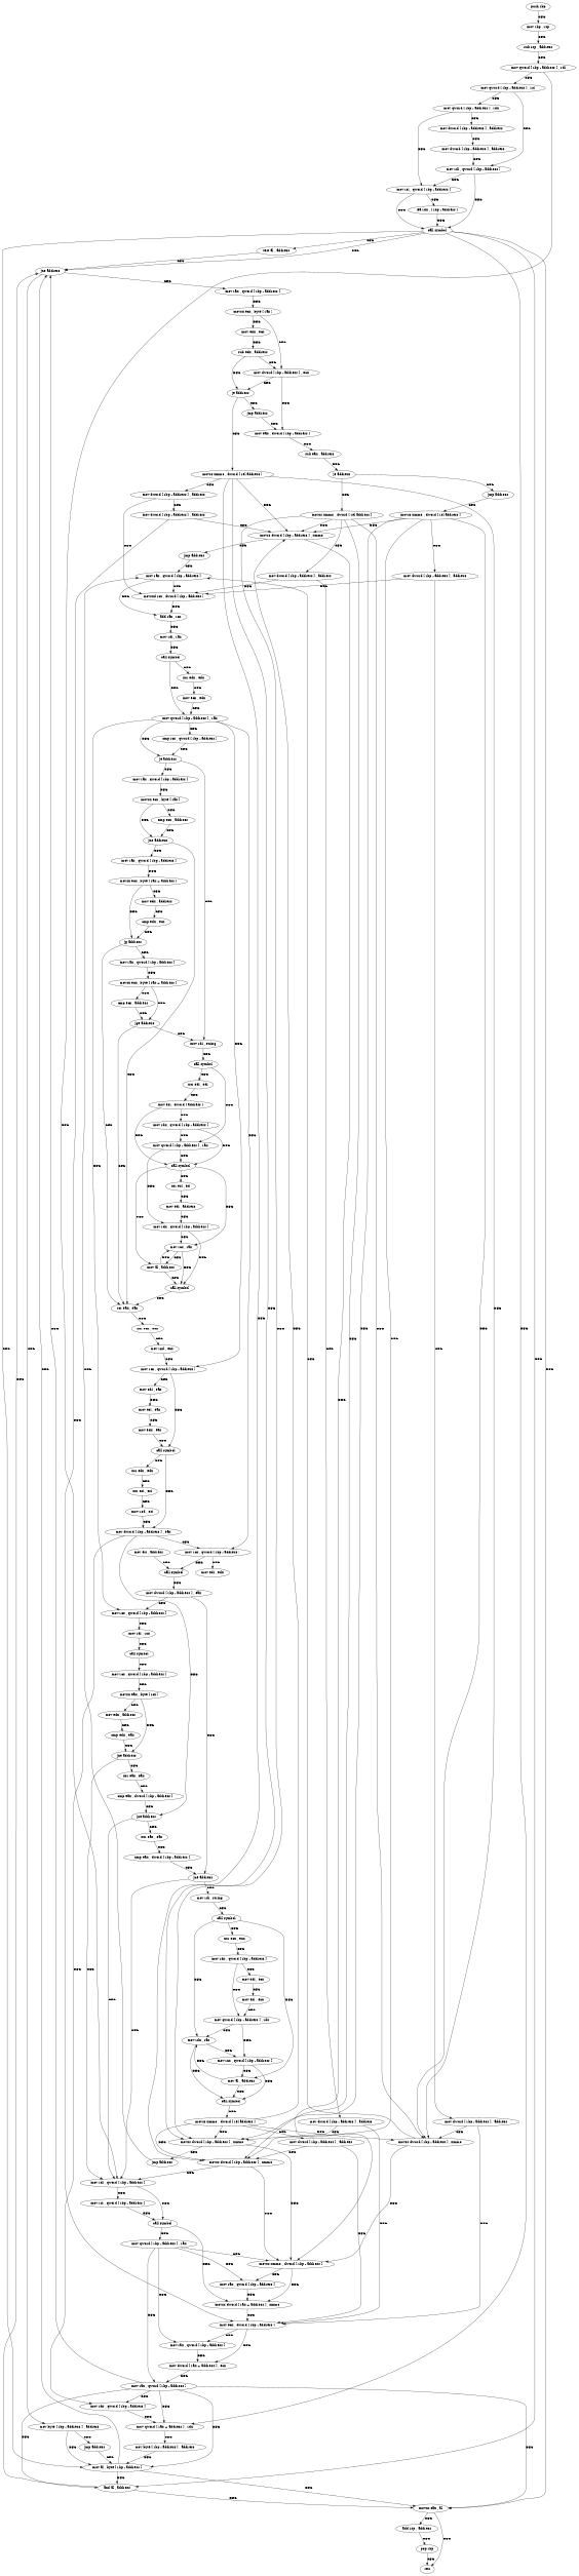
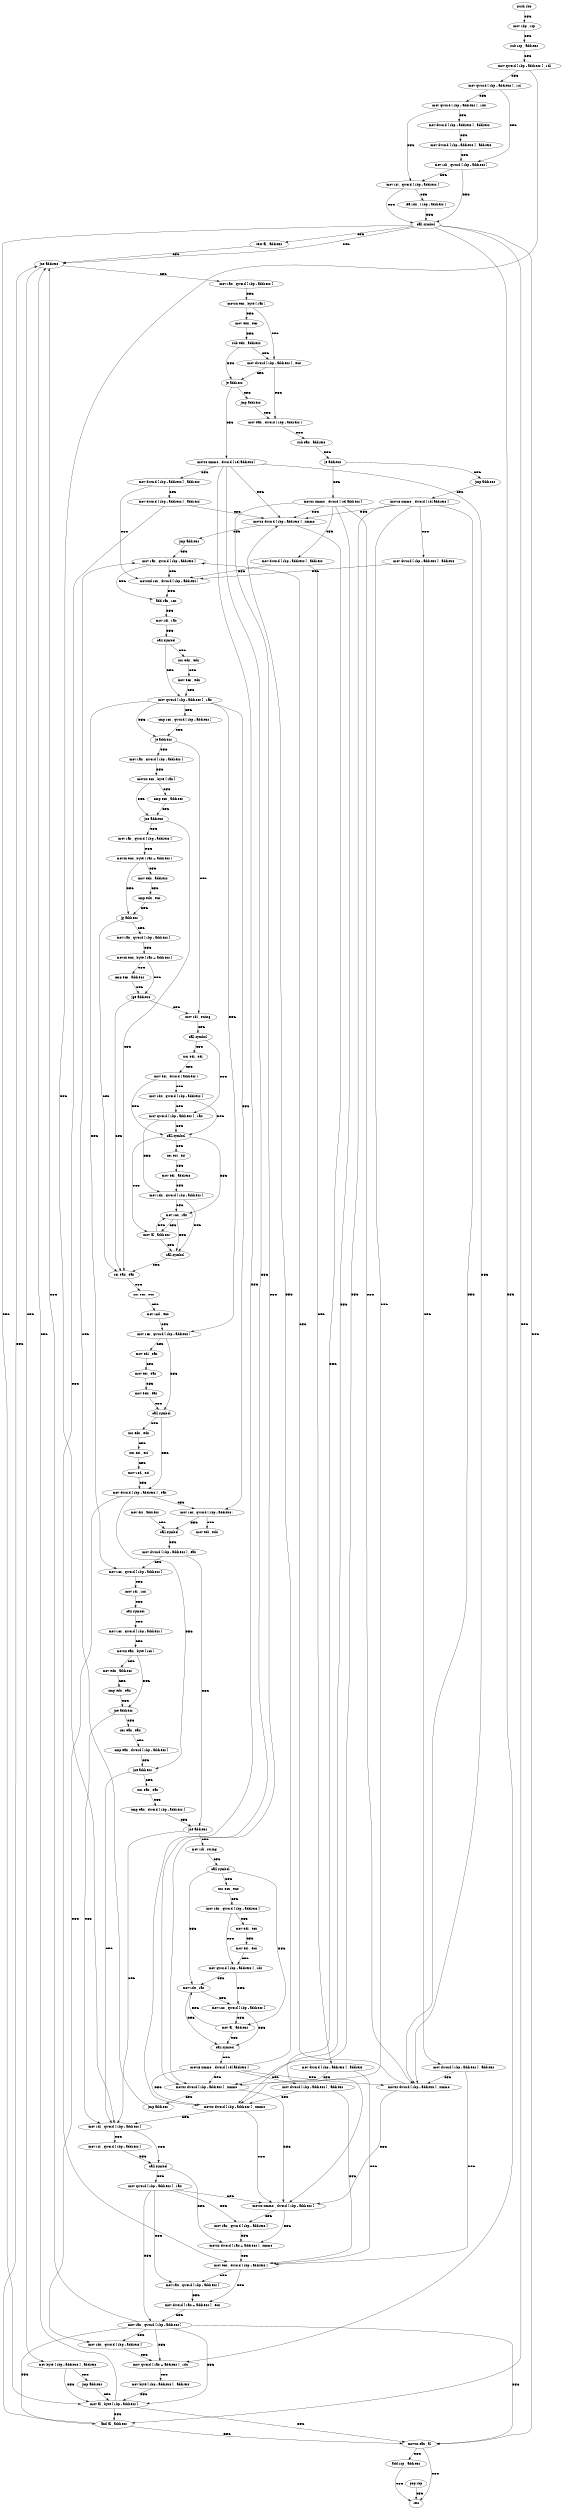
  digraph {
    n1 [label="push rbp"]
    n2 [label="mov rbp , rsp"]
    n3 [label="sub rsp , address"]
    n4 [label="mov qword [ rbp - address ] , rdi"]
    n5 [label="mov qword [ rbp - address ] , rsi"]
    n6 [label="mov rdi , qword [ rbp - address ]"]
    n7 [label="mov qword [ rbp - address ] , rdx"]
    n8 [label="mov rdi , qword [ rbp - address ]"]
    n9 [label="mov rsi , qword [ rbp - address ]"]
    n10 [label="call symbol"]
    n11 [label="mov dword [ rbp - address ] , address"]
    n12 [label="mov rsi , qword [ rbp - address ]"]
    n13 [label="call symbol"]
    n14 [label="mov dword [ rbp - address ] , address"]
    n15 [label="lea rdx , [ rbp - address ]"]
    n16 [label="test al , address"]
    n17 [label="jne address"]
    n18 [label="mov al , byte [ rbp - address ]"]
    n19 [label="and al , address"]
    n20 [label="movzx eax , al"]
    n21 [label="mov qword [ rax + address ] , rdx"]
    n22 [label="mov rax , qword [ rbp - address ]"]
    n23 [label="mov byte [ rbp - address ] , address"]
    n24 [label="add rsp , address"]
    n25 [label=retn]
    n26 [label="mov byte [ rbp - address ] , address"]
    n27 [label="movsx ecx , byte [ rax ]"]
    n28 [label="jmp address"]
    n29 [label="mov edx , ecx"]
    n30 [label="mov dword [ rbp - address ] , ecx"]
    n31 [label="sub edx , address"]
    n32 [label="je address"]
    n33 [label="mov eax , dword [ rbp - address ]"]
    n34 [label="movss xmm0 , dword [ rel address ]"]
    n35 [label="jmp address"]
    n36 [label="sub eax , address"]
    n37 [label="mov dword [ rbp - address ] , address"]
    n38 [label="movss dword [ rbp - address ] , xmm0"]
    n39 [label="movss dword [ rbp - address ] , xmm0"]
    n40 [label="movss dword [ rbp - address ] , xmm0"]
    n41 [label="movss dword [ rbp - address ] , xmm0"]
    n42 [label="mov dword [ rbp - address ] , address"]
    n43 [label="movsxd rcx , dword [ rbp - address ]"]
    n44 [label="jmp address"]
    n45 [label="movss xmm0 , dword [ rbp - address ]"]
    n46 [label="jmp address"]
    n47 [label="mov rax , qword [ rbp - address ]"]
    n48 [label="mov ecx , dword [ rbp - address ]"]
    n49 [label="add rax , rcx"]
    n50 [label="mov rax , qword [ rbp - address ]"]
    n51 [label="mov dword [ rax + address ] , ecx"]
    n52 [label="movss dword [ rax + address ] , xmm0"]
    n53 [label="mov rax , qword [ rbp - address ]"]
    n54 [label="mov rdi , rax"]
    n55 [label="je address"]
    n56 [label="pop rbp"]
    n57 [label="call symbol"]
    n58 [label="xor edx , edx"]
    n59 [label="mov qword [ rbp - address ] , rax"]
    n60 [label="mov ecx , edx"]
    n61 [label="cmp rcx , qword [ rbp - address ]"]
    n62 [label="je address"]
    n63 [label="mov rcx , qword [ rbp - address ]"]
    n64 [label="mov rcx , qword [ rbp - address ]"]
    n65 [label="mov rcx , qword [ rbp - address ]"]
    n66 [label="mov rdi , string"]
    n67 [label="mov rax , qword [ rbp - address ]"]
    n68 [label="mov edi , eax"]
    n69 [label="call symbol"]
    n70 [label="mov edi , edx"]
    n71 [label="call symbol"]
    n72 [label="mov rdi , rcx"]
    n73 [label="call symbol"]
    n74 [label="movsx ecx , byte [ rax ]"]
    n75 [label="xor edi , edi"]
    n76 [label="mov qword [ rbp - address ] , rax"]
    n77 [label="cmp ecx , address"]
    n78 [label="jne address"]
    n79 [label="movss xmm0 , dword [ rel address ]"]
    n80 [label="jmp address"]
    n81 [label="mov dword [ rbp - address ] , address"]
    n82 [label="movss xmm0 , dword [ rel address ]"]
    n83 [label="mov dword [ rbp - address ] , address"]
    n84 [label="mov dword [ rbp - address ] , address"]
    n85 [label="mov esi , dword [ address ]"]
    n86 [label="call symbol"]
    n87 [label="mov rdx , qword [ rbp - address ]"]
    n88 [label="mov rdx , qword [ rbp - address ]"]
    n89 [label="xor esi , esi"]
    n90 [label="mov rcx , rax"]
    n91 [label="mov al , address"]
    n92 [label="call symbol"]
    n93 [label="mov edi , address"]
    n94 [label="xor eax , eax"]
    n95 [label="xor ecx , ecx"]
    n96 [label="mov r8d , ecx"]
    n97 [label="mov rax , qword [ rbp - address ]"]
    n98 [label="movsx ecx , byte [ rax + address ]"]
    n99 [label="mov edx , address"]
    n100 [label="jg address"]
    n101 [label="mov dword [ rbp - address ] , address"]
    n102 [label="mov qword [ rbp - address ] , rax"]
    n103 [label="mov rax , qword [ rbp - address ]"]
    n104 [label="mov rdx , qword [ rbp - address ]"]
    n105 [label="xor eax , eax"]
    n106 [label="cmp eax , dword [ rbp - address ]"]
    n107 [label="jne address"]
    n108 [label="xor eax , eax"]
    n109 [label="cmp eax , dword [ rbp - address ]"]
    n110 [label="jne address"]
    n111 [label="mov esi , eax"]
    n112 [label="xor edx , edx"]
    n113 [label="mov dword [ rbp - address ] , eax"]
    n114 [label="mov edx , eax"]
    n115 [label="xor esi , esi"]
    n116 [label="mov r8d , esi"]
    n117 [label="mov dword [ rbp - address ] , eax"]
    n118 [label="mov esi , address"]
    n119 [label="mov rdi , string"]
    n120 [label="call symbol"]
    n121 [label="mov rcx , qword [ rbp - address ]"]
    n122 [label="movsx eax , byte [ rcx ]"]
    n123 [label="mov edx , address"]
    n124 [label="jne address"]
    n125 [label="cmp edx , eax"]
    n126 [label="cmp edx , ecx"]
    n127 [label="mov rax , qword [ rbp - address ]"]
    n128 [label="movsx ecx , byte [ rax + address ]"]
    n129 [label="cmp ecx , address"]
    n130 [label="jge address"]
    n131 [label="call symbol"]
    n132 [label="xor ecx , ecx"]
    n133 [label="mov rdx , rax"]
    n134 [label="mov al , address"]
    n135 [label="mov rdx , qword [ rbp - address ]"]
    n136 [label="mov rcx , qword [ rbp - address ]"]
    n137 [label="call symbol"]
    n138 [label="mov edi , ecx"]
    n139 [label="mov qword [ rbp - address ] , rdx"]
    n140 [label="mov esi , ecx"]
    n141 [label="movss xmm0 , dword [ rel address ]"]
    n142 [label="mov dword [ rbp - address ] , address"]
    n1 -> n2 [label=CFG]
    n2 -> n3 [label=CFG]
    n3 -> n4 [label=CFG]
    n4 -> n5 [label=CFG]
    n4 -> n6 [label=DFG]
    n5 -> n7 [label=CFG]
    n5 -> n8 [label=DFG]
    n6 -> n9 [label=CFG]
    n6 -> n10 [label=DFG]
    n7 -> n11 [label=CFG]
    n7 -> n12 [label=DFG]
    n8 -> n12 [label=CFG]
    n8 -> n13 [label=DFG]
    n9 -> n10 [label=DFG]
    n10 -> n52 [label=DFG]
    n10 -> n102 [label=DFG]
    n11 -> n14 [label=CFG]
    n12 -> n13 [label=DFG]
    n12 -> n15 [label=CFG]
    n13 -> n16 [label=CFG]
    n13 -> n17 [label=DFG]
    n13 -> n18 [label=DFG]
    n13 -> n19 [label=DFG]
    n13 -> n20 [label=DFG]
    n13 -> n21 [label=DFG]
    n14 -> n8 [label=CFG]
    n15 -> n13 [label=DFG]
    n16 -> n17 [label=CFG]
    n17 -> n22 [label=CFG]
    n17 -> n23 [label=CFG]
    n18 -> n17 [label=DFG]
    n18 -> n19 [label=DFG]
    n18 -> n20 [label=DFG]
    n19 -> n17 [label=DFG]
    n19 -> n20 [label=DFG]
    n20 -> n24 [label=CFG]
    n20 -> n25 [label=DFG]
    n21 -> n26 [label=CFG]
    n22 -> n27 [label=DFG]
    n23 -> n18 [label=DFG]
    n23 -> n28 [label=CFG]
-   n24 -> n56 [label=CFG]
+   n24 -> n25 [label=CFG]
    n26 -> n18 [label=DFG]
    n27 -> n29 [label=DFG]
    n27 -> n30 [label=DFG]
    n28 -> n18 [label=CFG]
    n29 -> n31 [label=DFG]
    n30 -> n32 [label=CFG]
    n30 -> n33 [label=DFG]
    n31 -> n30 [label=CFG]
    n31 -> n32 [label=DFG]
    n32 -> n34 [label=CFG]
    n32 -> n35 [label=CFG]
    n33 -> n36 [label=DFG]
    n34 -> n37 [label=CFG]
    n34 -> n38 [label=DFG]
    n34 -> n39 [label=DFG]
    n34 -> n40 [label=DFG]
    n34 -> n41 [label=DFG]
    n35 -> n33 [label=CFG]
    n36 -> n55 [label=DFG]
    n37 -> n42 [label=CFG]
    n37 -> n43 [label=DFG]
    n38 -> n44 [label=CFG]
    n38 -> n45 [label=DFG]
    n39 -> n45 [label=DFG]
    n39 -> n46 [label=CFG]
    n40 -> n45 [label=DFG]
    n40 -> n47 [label=CFG]
    n41 -> n6 [label=CFG]
    n41 -> n45 [label=DFG]
    n42 -> n38 [label=CFG]
    n42 -> n48 [label=DFG]
    n43 -> n49 [label=DFG]
    n44 -> n47 [label=CFG]
    n45 -> n52 [label=DFG]
    n45 -> n53 [label=CFG]
    n46 -> n47 [label=CFG]
    n47 -> n43 [label=CFG]
    n47 -> n49 [label=DFG]
    n48 -> n50 [label=CFG]
    n48 -> n51 [label=DFG]
    n49 -> n54 [label=DFG]
    n50 -> n51 [label=DFG]
    n51 -> n103 [label=CFG]
    n52 -> n48 [label=CFG]
    n53 -> n52 [label=DFG]
    n54 -> n57 [label=DFG]
    n55 -> n79 [label=CFG]
    n55 -> n80 [label=CFG]
    n56 -> n25 [label=CFG]
    n57 -> n58 [label=CFG]
    n57 -> n59 [label=DFG]
    n58 -> n60 [label=CFG]
    n59 -> n61 [label=CFG]
    n59 -> n62 [label=DFG]
    n59 -> n63 [label=DFG]
    n59 -> n64 [label=DFG]
    n59 -> n65 [label=DFG]
    n60 -> n59 [label=CFG]
    n61 -> n62 [label=CFG]
    n62 -> n66 [label=CFG]
    n62 -> n67 [label=CFG]
    n63 -> n68 [label=CFG]
    n63 -> n69 [label=DFG]
    n64 -> n70 [label=CFG]
    n64 -> n71 [label=DFG]
    n65 -> n72 [label=DFG]
    n66 -> n73 [label=CFG]
    n67 -> n74 [label=DFG]
-   n68 -> n111 [label=DFG]
+   n68 -> n111 [label=CFG]
    n69 -> n112 [label=CFG]
    n69 -> n113 [label=DFG]
    n71 -> n117 [label=DFG]
    n72 -> n120 [label=DFG]
    n73 -> n75 [label=CFG]
    n73 -> n76 [label=DFG]
    n74 -> n77 [label=CFG]
    n74 -> n78 [label=DFG]
    n75 -> n85 [label=CFG]
    n76 -> n86 [label=CFG]
    n76 -> n87 [label=DFG]
    n77 -> n78 [label=CFG]
    n78 -> n94 [label=CFG]
    n78 -> n97 [label=CFG]
    n79 -> n38 [label=DFG]
    n79 -> n39 [label=DFG]
    n79 -> n40 [label=DFG]
    n79 -> n41 [label=DFG]
    n79 -> n81 [label=CFG]
    n80 -> n82 [label=CFG]
    n81 -> n43 [label=DFG]
    n81 -> n83 [label=CFG]
    n82 -> n38 [label=DFG]
    n82 -> n39 [label=DFG]
    n82 -> n40 [label=DFG]
    n82 -> n41 [label=DFG]
    n82 -> n84 [label=CFG]
    n83 -> n39 [label=CFG]
    n83 -> n48 [label=DFG]
    n84 -> n43 [label=DFG]
    n84 -> n101 [label=CFG]
    n85 -> n86 [label=DFG]
    n85 -> n88 [label=CFG]
    n86 -> n89 [label=CFG]
    n86 -> n90 [label=DFG]
    n86 -> n91 [label=DFG]
    n87 -> n90 [label=CFG]
    n87 -> n92 [label=DFG]
    n88 -> n76 [label=CFG]
    n88 -> n86 [label=DFG]
    n89 -> n93 [label=CFG]
    n90 -> n91 [label=CFG]
    n90 -> n92 [label=DFG]
    n91 -> n90 [label=DFG]
    n91 -> n92 [label=CFG]
    n92 -> n94 [label=CFG]
    n93 -> n87 [label=CFG]
    n94 -> n95 [label=CFG]
    n95 -> n96 [label=CFG]
    n96 -> n63 [label=CFG]
    n97 -> n98 [label=DFG]
    n98 -> n99 [label=CFG]
    n98 -> n100 [label=DFG]
    n99 -> n126 [label=CFG]
    n100 -> n94 [label=CFG]
    n100 -> n127 [label=CFG]
    n101 -> n40 [label=CFG]
    n101 -> n48 [label=DFG]
    n102 -> n45 [label=CFG]
    n102 -> n50 [label=DFG]
    n102 -> n53 [label=DFG]
    n102 -> n103 [label=DFG]
    n103 -> n17 [label=DFG]
    n103 -> n18 [label=DFG]
    n103 -> n19 [label=DFG]
    n103 -> n20 [label=DFG]
    n103 -> n21 [label=DFG]
    n103 -> n104 [label=CFG]
    n104 -> n21 [label=DFG]
    n105 -> n106 [label=CFG]
    n106 -> n107 [label=CFG]
    n107 -> n6 [label=CFG]
    n107 -> n108 [label=CFG]
    n108 -> n109 [label=CFG]
    n109 -> n110 [label=CFG]
    n110 -> n6 [label=CFG]
    n110 -> n119 [label=CFG]
    n111 -> n114 [label=CFG]
    n112 -> n115 [label=CFG]
    n113 -> n64 [label=CFG]
    n113 -> n104 [label=DFG]
    n113 -> n107 [label=DFG]
    n114 -> n69 [label=CFG]
    n115 -> n116 [label=CFG]
    n116 -> n113 [label=CFG]
    n117 -> n65 [label=CFG]
    n117 -> n110 [label=DFG]
    n118 -> n71 [label=CFG]
    n119 -> n131 [label=CFG]
    n120 -> n121 [label=CFG]
    n121 -> n122 [label=DFG]
    n122 -> n123 [label=CFG]
    n122 -> n124 [label=DFG]
    n123 -> n125 [label=CFG]
    n124 -> n6 [label=CFG]
    n124 -> n105 [label=CFG]
    n125 -> n124 [label=CFG]
    n126 -> n100 [label=CFG]
    n127 -> n128 [label=DFG]
    n128 -> n129 [label=CFG]
    n128 -> n130 [label=DFG]
    n129 -> n130 [label=CFG]
    n130 -> n66 [label=CFG]
    n130 -> n94 [label=CFG]
    n131 -> n132 [label=CFG]
    n131 -> n133 [label=DFG]
    n131 -> n134 [label=DFG]
    n132 -> n135 [label=CFG]
    n133 -> n136 [label=CFG]
    n133 -> n137 [label=DFG]
    n134 -> n133 [label=DFG]
    n134 -> n137 [label=CFG]
    n135 -> n138 [label=CFG]
    n135 -> n139 [label=DFG]
    n136 -> n134 [label=CFG]
    n136 -> n137 [label=DFG]
    n137 -> n141 [label=CFG]
    n138 -> n140 [label=CFG]
    n139 -> n133 [label=CFG]
    n139 -> n136 [label=DFG]
    n140 -> n139 [label=CFG]
    n141 -> n38 [label=DFG]
    n141 -> n39 [label=DFG]
    n141 -> n40 [label=DFG]
    n141 -> n41 [label=DFG]
    n141 -> n142 [label=CFG]
    n142 -> n41 [label=CFG]
    n142 -> n48 [label=DFG]
  }
